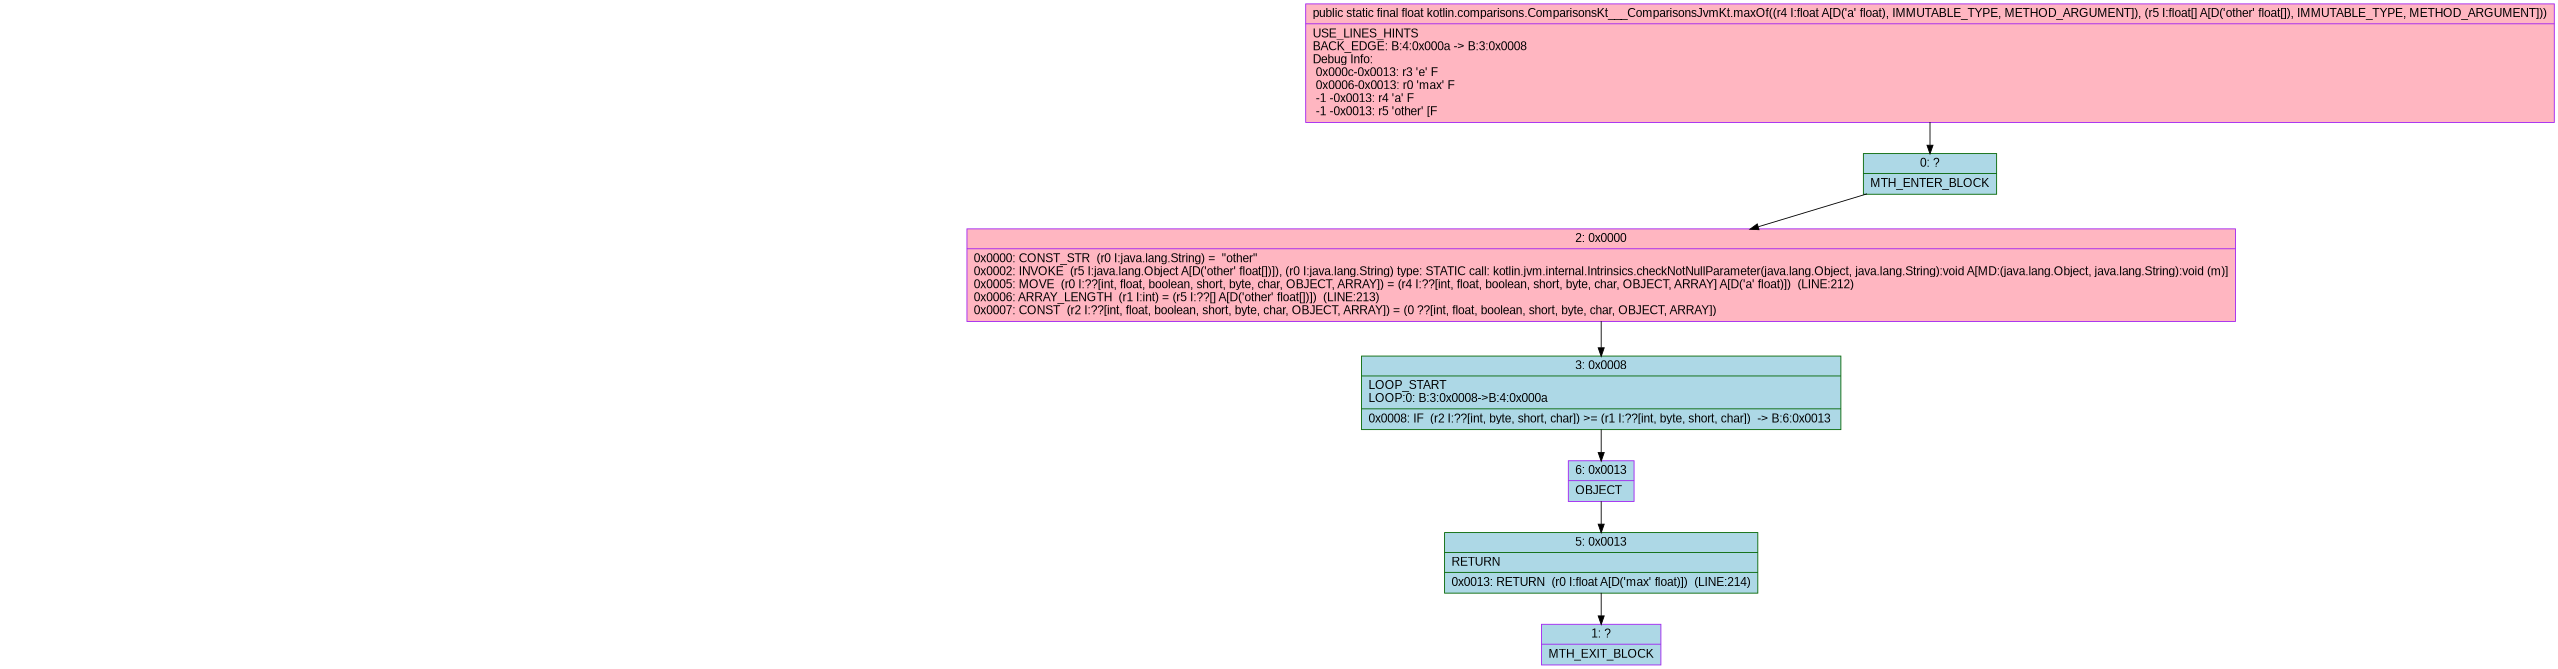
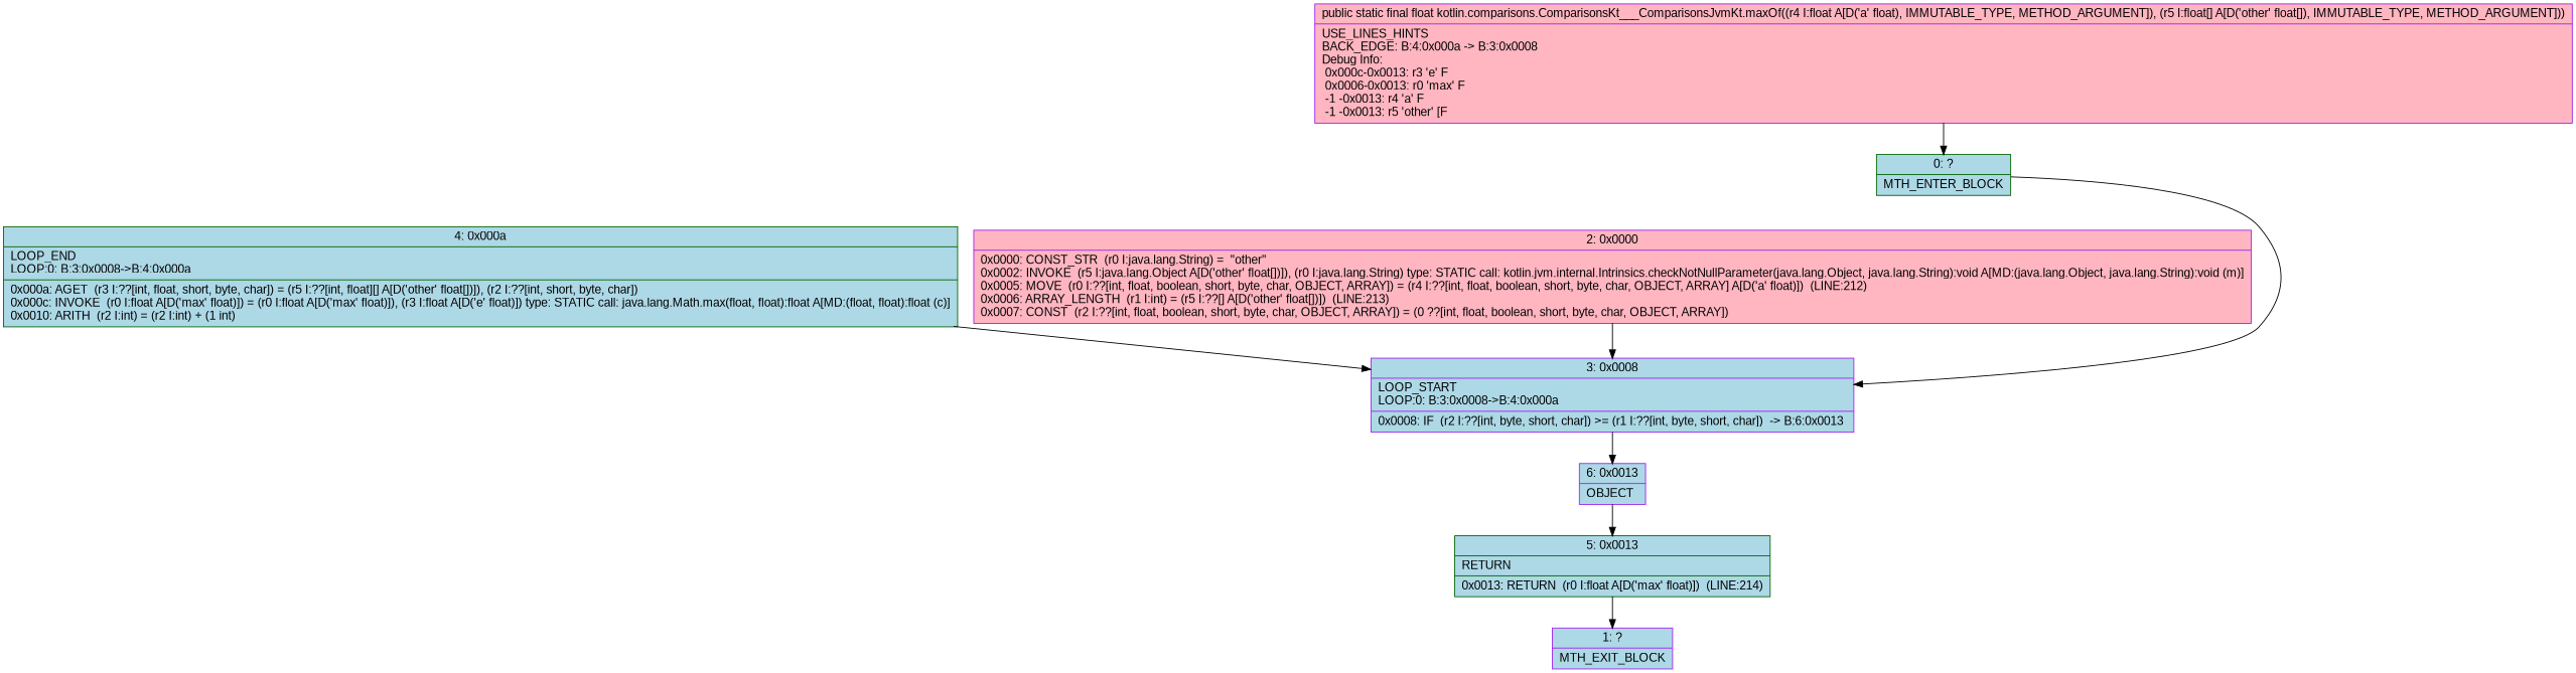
  digraph {
    fontname="Liberation Sans"
    node [color=purple fillcolor=lightblue fontname="Liberation Sans" shape=record style=filled]
    edge [fontname="Liberation Sans"]
    n1 [color=darkgreen label="{0\:\ ?|MTH_ENTER_BLOCK\l}"]
    n2 [fillcolor=lightpink label="{2\:\ 0x0000|0x0000: CONST_STR  (r0 I:java.lang.String) =  \"other\" \l0x0002: INVOKE  (r5 I:java.lang.Object A[D('other' float[])]), (r0 I:java.lang.String) type: STATIC call: kotlin.jvm.internal.Intrinsics.checkNotNullParameter(java.lang.Object, java.lang.String):void A[MD:(java.lang.Object, java.lang.String):void (m)]\l0x0005: MOVE  (r0 I:??[int, float, boolean, short, byte, char, OBJECT, ARRAY]) = (r4 I:??[int, float, boolean, short, byte, char, OBJECT, ARRAY] A[D('a' float)])  (LINE:212)\l0x0006: ARRAY_LENGTH  (r1 I:int) = (r5 I:??[] A[D('other' float[])])  (LINE:213)\l0x0007: CONST  (r2 I:??[int, float, boolean, short, byte, char, OBJECT, ARRAY]) = (0 ??[int, float, boolean, short, byte, char, OBJECT, ARRAY]) \l}"]
-   n3 [color=darkgreen label="{3\:\ 0x0008|LOOP_START\lLOOP:0: B:3:0x0008\-\>B:4:0x000a\l|0x0008: IF  (r2 I:??[int, byte, short, char]) \>= (r1 I:??[int, byte, short, char])  \-\> B:6:0x0013 \l}"]
+   n3 [label="{3\:\ 0x0008|LOOP_START\lLOOP:0: B:3:0x0008\-\>B:4:0x000a\l|0x0008: IF  (r2 I:??[int, byte, short, char]) \>= (r1 I:??[int, byte, short, char])  \-\> B:6:0x0013 \l}"]
    n4 [label="{6\:\ 0x0013|OBJECT\l}"]
+   n5 [color=darkgreen label="{4\:\ 0x000a|LOOP_END\lLOOP:0: B:3:0x0008\-\>B:4:0x000a\l|0x000a: AGET  (r3 I:??[int, float, short, byte, char]) = (r5 I:??[int, float][] A[D('other' float[])]), (r2 I:??[int, short, byte, char]) \l0x000c: INVOKE  (r0 I:float A[D('max' float)]) = (r0 I:float A[D('max' float)]), (r3 I:float A[D('e' float)]) type: STATIC call: java.lang.Math.max(float, float):float A[MD:(float, float):float (c)]\l0x0010: ARITH  (r2 I:int) = (r2 I:int) + (1 int) \l}"]
    n6 [color=darkgreen label="{5\:\ 0x0013|RETURN\l|0x0013: RETURN  (r0 I:float A[D('max' float)])  (LINE:214)\l}"]
    n7 [label="{1\:\ ?|MTH_EXIT_BLOCK\l}"]
    n8 [fillcolor=lightpink label="{public static final float kotlin.comparisons.ComparisonsKt___ComparisonsJvmKt.maxOf((r4 I:float A[D('a' float), IMMUTABLE_TYPE, METHOD_ARGUMENT]), (r5 I:float[] A[D('other' float[]), IMMUTABLE_TYPE, METHOD_ARGUMENT]))  | USE_LINES_HINTS\lBACK_EDGE: B:4:0x000a \-\> B:3:0x0008\lDebug Info:\l  0x000c\-0x0013: r3 'e' F\l  0x0006\-0x0013: r0 'max' F\l  \-1 \-0x0013: r4 'a' F\l  \-1 \-0x0013: r5 'other' [F\l}"]
-   n1 -> n2
+   n1 -> n3
    n2 -> n3
    n3 -> n4
    n4 -> n6
+   n5 -> n3
    n6 -> n7
    n8 -> n1
  }
